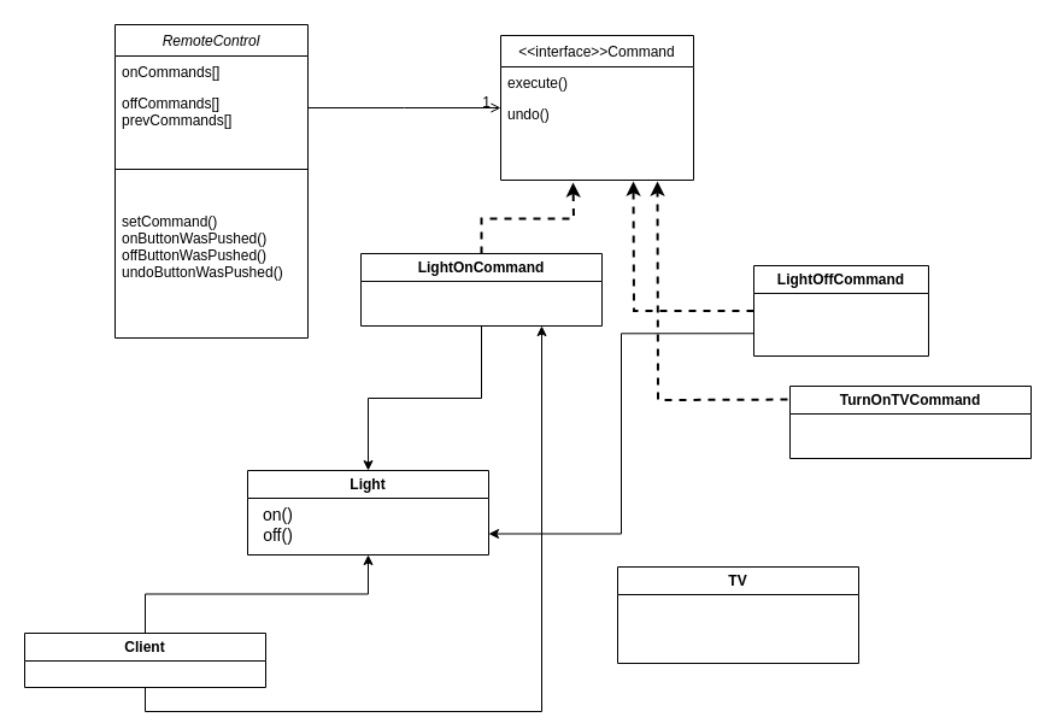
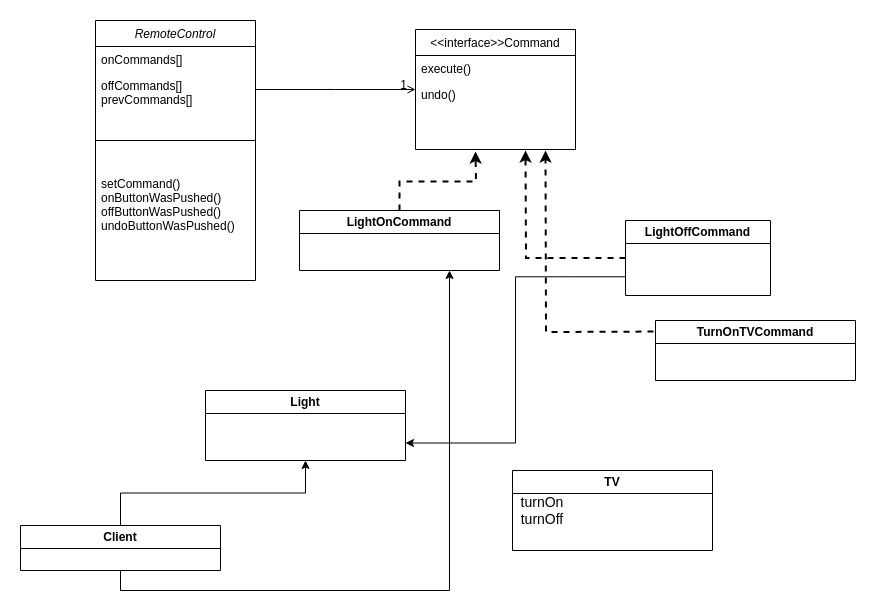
  <mxCell id="0" />
  <mxCell id="1" parent="0" />
  <mxCell id="2" value="RemoteControl" style="swimlane;fontStyle=2;align=center;verticalAlign=top;childLayout=stackLayout;horizontal=1;startSize=26;horizontalStack=0;resizeParent=1;resizeLast=0;collapsible=1;marginBottom=0;rounded=0;shadow=0;strokeWidth=1;" parent="1" vertex="1"><mxGeometry x="95" y="20" width="160" height="260" as="geometry"><mxRectangle x="230" y="140" width="160" height="26" as="alternateBounds" /></mxGeometry></mxCell>
  <mxCell id="3" value="onCommands[]" style="text;align=left;verticalAlign=top;spacingLeft=4;spacingRight=4;overflow=hidden;rotatable=0;points=[[0,0.5],[1,0.5]];portConstraint=eastwest;" parent="2" vertex="1"><mxGeometry y="26" width="160" height="26" as="geometry" /></mxCell>
  <mxCell id="4" value="offCommands[]&#10;prevCommands[]" style="text;align=left;verticalAlign=top;spacingLeft=4;spacingRight=4;overflow=hidden;rotatable=0;points=[[0,0.5],[1,0.5]];portConstraint=eastwest;rounded=0;shadow=0;html=0;" parent="2" vertex="1"><mxGeometry y="52" width="160" height="38" as="geometry" /></mxCell>
  <mxCell id="5" value="" style="line;html=1;strokeWidth=1;align=left;verticalAlign=middle;spacingTop=-1;spacingLeft=3;spacingRight=3;rotatable=0;labelPosition=right;points=[];portConstraint=eastwest;" parent="2" vertex="1"><mxGeometry y="90" width="160" height="60" as="geometry" /></mxCell>
  <mxCell id="6" value="setCommand()&#10;onButtonWasPushed()&#10;offButtonWasPushed()&#10;undoButtonWasPushed()" style="text;align=left;verticalAlign=top;spacingLeft=4;spacingRight=4;overflow=hidden;rotatable=0;points=[[0,0.5],[1,0.5]];portConstraint=eastwest;" parent="2" vertex="1"><mxGeometry y="150" width="160" height="110" as="geometry" /></mxCell>
  <mxCell id="7" value="&lt;&lt;interface&gt;&gt;Command" style="swimlane;fontStyle=0;align=center;verticalAlign=top;childLayout=stackLayout;horizontal=1;startSize=26;horizontalStack=0;resizeParent=1;resizeLast=0;collapsible=1;marginBottom=0;rounded=0;shadow=0;strokeWidth=1;" parent="1" vertex="1"><mxGeometry x="415" y="29" width="160" height="120" as="geometry"><mxRectangle x="550" y="140" width="160" height="26" as="alternateBounds" /></mxGeometry></mxCell>
  <mxCell id="8" value="execute()" style="text;align=left;verticalAlign=top;spacingLeft=4;spacingRight=4;overflow=hidden;rotatable=0;points=[[0,0.5],[1,0.5]];portConstraint=eastwest;" parent="7" vertex="1"><mxGeometry y="26" width="160" height="26" as="geometry" /></mxCell>
  <mxCell id="9" value="undo()" style="text;align=left;verticalAlign=top;spacingLeft=4;spacingRight=4;overflow=hidden;rotatable=0;points=[[0,0.5],[1,0.5]];portConstraint=eastwest;" parent="7" vertex="1"><mxGeometry y="52" width="160" height="26" as="geometry" /></mxCell>
  <mxCell id="10" value="" style="endArrow=open;shadow=0;strokeWidth=1;rounded=0;curved=0;endFill=1;edgeStyle=elbowEdgeStyle;elbow=vertical;" parent="1" source="2" target="7" edge="1"><mxGeometry x="0.5" y="41" relative="1" as="geometry"><mxPoint x="265" y="132" as="sourcePoint" /><mxPoint x="425" y="132" as="targetPoint" /><mxPoint x="-40" y="32" as="offset" /></mxGeometry></mxCell>
  <mxCell id="11" value="1" style="resizable=0;align=right;verticalAlign=bottom;labelBackgroundColor=none;fontSize=12;" parent="10" connectable="0" vertex="1"><mxGeometry x="1" relative="1" as="geometry"><mxPoint x="-7" y="4" as="offset" /></mxGeometry></mxCell>
  <mxCell id="12" style="edgeStyle=orthogonalEdgeStyle;rounded=0;orthogonalLoop=1;jettySize=auto;html=1;dashed=1;strokeWidth=2;exitX=0.5;exitY=0;exitDx=0;exitDy=0;" parent="1" source="14" edge="1"><mxGeometry relative="1" as="geometry"><mxPoint x="475" y="151" as="targetPoint" /><mxPoint x="485" y="271" as="sourcePoint" /></mxGeometry></mxCell>
- <mxCell id="13" style="edgeStyle=orthogonalEdgeStyle;rounded=0;orthogonalLoop=1;jettySize=auto;html=1;exitX=0.5;exitY=1;exitDx=0;exitDy=0;entryX=0.5;entryY=0;entryDx=0;entryDy=0;" parent="1" source="14" target="21" edge="1"><mxGeometry relative="1" as="geometry" /></mxCell>
  <mxCell id="14" value="LightOnCommand" style="swimlane;whiteSpace=wrap;html=1;" parent="1" vertex="1"><mxGeometry x="299" y="210" width="200" height="60" as="geometry" /></mxCell>
  <mxCell id="15" style="edgeStyle=orthogonalEdgeStyle;rounded=0;orthogonalLoop=1;jettySize=auto;html=1;strokeColor=none;" parent="1" source="17" edge="1"><mxGeometry relative="1" as="geometry"><mxPoint x="505" y="150" as="targetPoint" /></mxGeometry></mxCell>
  <mxCell id="16" style="edgeStyle=orthogonalEdgeStyle;rounded=0;orthogonalLoop=1;jettySize=auto;html=1;strokeColor=default;dashed=1;strokeWidth=2;" parent="1" source="17" edge="1"><mxGeometry relative="1" as="geometry"><mxPoint x="525" y="150" as="targetPoint" /></mxGeometry></mxCell>
  <mxCell id="17" value="LightOffCommand" style="swimlane;whiteSpace=wrap;html=1;" parent="1" vertex="1"><mxGeometry x="625" y="220" width="145" height="75" as="geometry" /></mxCell>
  <mxCell id="18" style="edgeStyle=orthogonalEdgeStyle;rounded=0;orthogonalLoop=1;jettySize=auto;html=1;dashed=1;strokeWidth=2;" parent="1" edge="1"><mxGeometry relative="1" as="geometry"><mxPoint x="665" y="331" as="sourcePoint" /><mxPoint x="545" y="150" as="targetPoint" /></mxGeometry></mxCell>
  <mxCell id="19" style="edgeStyle=orthogonalEdgeStyle;rounded=0;orthogonalLoop=1;jettySize=auto;html=1;entryX=1;entryY=0.75;entryDx=0;entryDy=0;exitX=0;exitY=0.75;exitDx=0;exitDy=0;" parent="1" source="17" target="21" edge="1"><mxGeometry relative="1" as="geometry" /></mxCell>
  <mxCell id="20" value="TurnOnTVCommand" style="swimlane;whiteSpace=wrap;html=1;" parent="1" vertex="1"><mxGeometry x="655" y="320" width="200" height="60" as="geometry" /></mxCell>
  <mxCell id="21" value="Light" style="swimlane;whiteSpace=wrap;html=1;" parent="1" vertex="1"><mxGeometry x="205" y="390" width="200" height="70" as="geometry" /></mxCell>
- <mxCell id="22" value="&lt;font style=&quot;font-size: 14px;&quot;&gt;on()&lt;/font&gt;&lt;div style=&quot;font-size: 14px;&quot;&gt;&lt;font style=&quot;font-size: 14px;&quot;&gt;off()&lt;/font&gt;&lt;/div&gt;" style="text;html=1;align=center;verticalAlign=middle;resizable=0;points=[];autosize=1;strokeColor=none;fillColor=none;" parent="21" vertex="1"><mxGeometry y="20" width="50" height="50" as="geometry" /></mxCell>
  <mxCell id="23" value="TV" style="swimlane;whiteSpace=wrap;html=1;" parent="1" vertex="1"><mxGeometry x="512" y="470" width="200" height="80" as="geometry" /></mxCell>
+ <mxCell id="24" value="&lt;font style=&quot;font-size: 14px;&quot;&gt;turnOn&lt;/font&gt;&lt;div style=&quot;font-size: 14px;&quot;&gt;&lt;font style=&quot;font-size: 14px;&quot;&gt;turnOff&lt;/font&gt;&lt;/div&gt;" style="text;html=1;align=center;verticalAlign=middle;whiteSpace=wrap;rounded=0;" parent="23" vertex="1"><mxGeometry y="25" width="60" height="30" as="geometry" /></mxCell>
  <mxCell id="25" style="edgeStyle=orthogonalEdgeStyle;rounded=0;orthogonalLoop=1;jettySize=auto;html=1;entryX=0.5;entryY=1;entryDx=0;entryDy=0;" edge="1" parent="1" source="27" target="21"><mxGeometry relative="1" as="geometry" /></mxCell>
  <mxCell id="26" style="edgeStyle=orthogonalEdgeStyle;rounded=0;orthogonalLoop=1;jettySize=auto;html=1;exitX=0.5;exitY=1;exitDx=0;exitDy=0;entryX=0.75;entryY=1;entryDx=0;entryDy=0;" edge="1" parent="1" source="27" target="14"><mxGeometry relative="1" as="geometry" /></mxCell>
  <mxCell id="27" value="Client" style="swimlane;whiteSpace=wrap;html=1;" vertex="1" parent="1"><mxGeometry x="20" y="525" width="200" height="45" as="geometry" /></mxCell>
